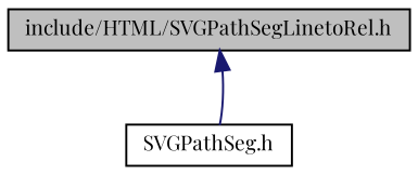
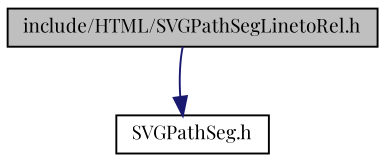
  digraph {
    fontname="Playfair Display"
    node [color=black fontname="Playfair Display" fontsize=10 shape=record style=filled]
    n1 [fillcolor=grey75 fontcolor=black height=0.2 label="include/HTML/SVGPathSegLinetoRel.h" width=0.4]
    n2 [fillcolor=white height=0.2 label="SVGPathSeg.h" width=0.4]
-   n2 -> n1 [color=midnightblue fontname="Playfair Display" fontsize=10 labelfontname=Helvetica labelfontsize=10 style=solid]
+   n1 -> n2 [color=midnightblue fontname="Playfair Display" fontsize=10 labelfontname=Helvetica labelfontsize=10 style=solid]
  }
